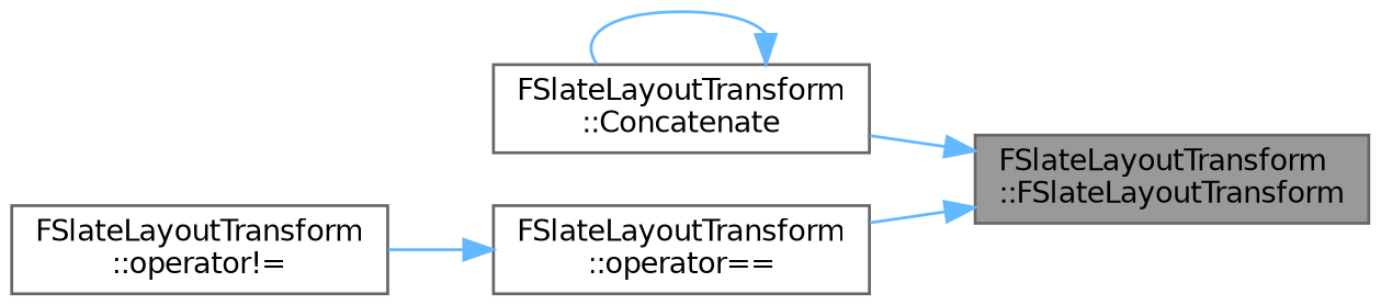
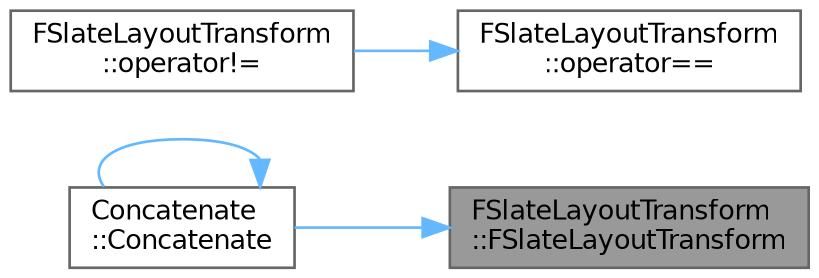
  digraph {
    rankdir=RL
    node [color=grey40 fillcolor=white fontname=Helvetica fontsize=10 shape=box style=filled]
    edge [color=steelblue1 dir=back fontname=Helvetica fontsize=10 labelfontname=Helvetica labelfontsize=10 style=solid]
    n1 [color=gray40 fillcolor=grey60 fontcolor=black height=0.2 label="FSlateLayoutTransform\l::FSlateLayoutTransform" width=0.4]
-   n2 [height=0.2 label="FSlateLayoutTransform\l::Concatenate" width=0.4]
+   n2 [height=0.2 label="Concatenate\l::Concatenate" width=0.4]
    n3 [height=0.2 label="FSlateLayoutTransform\l::operator==" width=0.4]
    n4 [height=0.2 label="FSlateLayoutTransform\l::operator!=" width=0.4]
    n1 -> n2
-   n1 -> n3
    n2 -> n2
    n3 -> n4
  }
